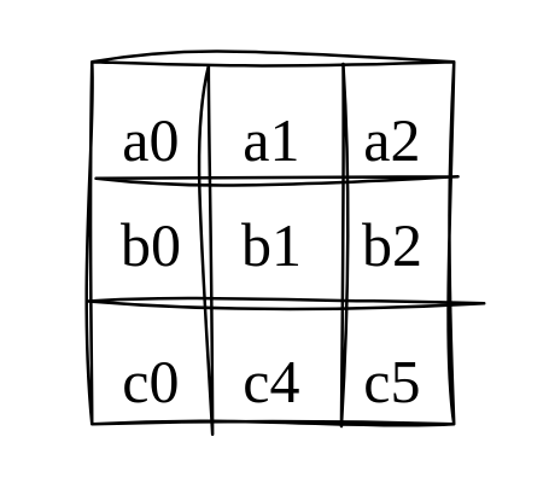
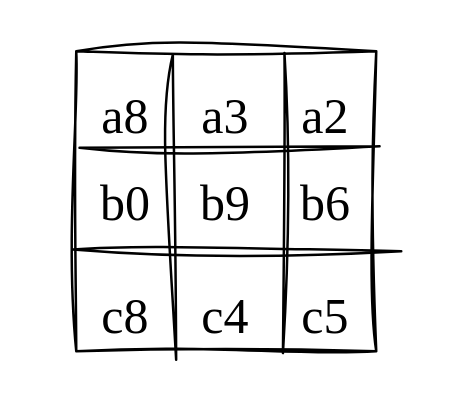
  <mxCell id="0" />
  <mxCell id="1" parent="0" />
  <mxCell id="2" value="" style="rounded=0;whiteSpace=wrap;html=1;sketch=1;curveFitting=1;jiggle=2;" vertex="1" parent="1"><mxGeometry x="30" y="20" width="120" height="120" as="geometry" /></mxCell>
  <mxCell id="3" value="" style="endArrow=none;html=1;exitX=0.011;exitY=0.322;exitDx=0;exitDy=0;exitPerimeter=0;entryX=1.011;entryY=0.317;entryDx=0;entryDy=0;entryPerimeter=0;sketch=1;curveFitting=1;jiggle=2;" edge="1" parent="1" source="2" target="2"><mxGeometry width="50" height="50" relative="1" as="geometry"><mxPoint x="60" y="150" as="sourcePoint" /><mxPoint x="110" y="100" as="targetPoint" /></mxGeometry></mxCell>
  <mxCell id="4" value="" style="endArrow=none;html=1;exitX=-0.011;exitY=0.661;exitDx=0;exitDy=0;exitPerimeter=0;sketch=1;curveFitting=1;jiggle=2;" edge="1" parent="1" source="2"><mxGeometry width="50" height="50" relative="1" as="geometry"><mxPoint x="60" y="150" as="sourcePoint" /><mxPoint x="160" y="100" as="targetPoint" /></mxGeometry></mxCell>
  <mxCell id="5" value="" style="endArrow=none;html=1;exitX=0.322;exitY=0.011;exitDx=0;exitDy=0;exitPerimeter=0;entryX=0.333;entryY=1.028;entryDx=0;entryDy=0;entryPerimeter=0;sketch=1;curveFitting=1;jiggle=2;" edge="1" parent="1" source="2" target="2"><mxGeometry width="50" height="50" relative="1" as="geometry"><mxPoint x="60" y="150" as="sourcePoint" /><mxPoint x="110" y="100" as="targetPoint" /></mxGeometry></mxCell>
  <mxCell id="6" value="" style="endArrow=none;html=1;exitX=0.694;exitY=0.006;exitDx=0;exitDy=0;exitPerimeter=0;entryX=0.689;entryY=1.006;entryDx=0;entryDy=0;entryPerimeter=0;sketch=1;curveFitting=1;jiggle=2;" edge="1" parent="1" source="2" target="2"><mxGeometry width="50" height="50" relative="1" as="geometry"><mxPoint x="60" y="150" as="sourcePoint" /><mxPoint x="110" y="100" as="targetPoint" /></mxGeometry></mxCell>
- <mxCell id="7" value="a0" style="text;html=1;strokeColor=none;fillColor=none;align=center;verticalAlign=middle;whiteSpace=wrap;rounded=0;sketch=1;hachureGap=4;jiggle=2;curveFitting=1;fontFamily=Architects Daughter;fontSource=https%3A%2F%2Ffonts.googleapis.com%2Fcss%3Ffamily%3DArchitects%2BDaughter;fontSize=20;" vertex="1" parent="1"><mxGeometry x="20" y="30" width="60" height="30" as="geometry" /></mxCell>
- <mxCell id="8" value="a1" style="text;html=1;strokeColor=none;fillColor=none;align=center;verticalAlign=middle;whiteSpace=wrap;rounded=0;sketch=1;hachureGap=4;jiggle=2;curveFitting=1;fontFamily=Architects Daughter;fontSource=https%3A%2F%2Ffonts.googleapis.com%2Fcss%3Ffamily%3DArchitects%2BDaughter;fontSize=20;" vertex="1" parent="1"><mxGeometry x="60" y="30" width="60" height="30" as="geometry" /></mxCell>
+ <mxCell id="7" value="a8" style="text;html=1;strokeColor=none;fillColor=none;align=center;verticalAlign=middle;whiteSpace=wrap;rounded=0;sketch=1;hachureGap=4;jiggle=2;curveFitting=1;fontFamily=Architects Daughter;fontSource=https%3A%2F%2Ffonts.googleapis.com%2Fcss%3Ffamily%3DArchitects%2BDaughter;fontSize=20;" vertex="1" parent="1"><mxGeometry x="20" y="30" width="60" height="30" as="geometry" /></mxCell>
+ <mxCell id="8" value="a3" style="text;html=1;strokeColor=none;fillColor=none;align=center;verticalAlign=middle;whiteSpace=wrap;rounded=0;sketch=1;hachureGap=4;jiggle=2;curveFitting=1;fontFamily=Architects Daughter;fontSource=https%3A%2F%2Ffonts.googleapis.com%2Fcss%3Ffamily%3DArchitects%2BDaughter;fontSize=20;" vertex="1" parent="1"><mxGeometry x="60" y="30" width="60" height="30" as="geometry" /></mxCell>
  <mxCell id="9" value="a2" style="text;html=1;strokeColor=none;fillColor=none;align=center;verticalAlign=middle;whiteSpace=wrap;rounded=0;sketch=1;hachureGap=4;jiggle=2;curveFitting=1;fontFamily=Architects Daughter;fontSource=https%3A%2F%2Ffonts.googleapis.com%2Fcss%3Ffamily%3DArchitects%2BDaughter;fontSize=20;" vertex="1" parent="1"><mxGeometry x="100" y="30" width="60" height="30" as="geometry" /></mxCell>
  <mxCell id="10" value="b0" style="text;html=1;strokeColor=none;fillColor=none;align=center;verticalAlign=middle;whiteSpace=wrap;rounded=0;sketch=1;hachureGap=4;jiggle=2;curveFitting=1;fontFamily=Architects Daughter;fontSource=https%3A%2F%2Ffonts.googleapis.com%2Fcss%3Ffamily%3DArchitects%2BDaughter;fontSize=20;" vertex="1" parent="1"><mxGeometry x="20" y="65" width="60" height="30" as="geometry" /></mxCell>
- <mxCell id="11" value="b1" style="text;html=1;strokeColor=none;fillColor=none;align=center;verticalAlign=middle;whiteSpace=wrap;rounded=0;sketch=1;hachureGap=4;jiggle=2;curveFitting=1;fontFamily=Architects Daughter;fontSource=https%3A%2F%2Ffonts.googleapis.com%2Fcss%3Ffamily%3DArchitects%2BDaughter;fontSize=20;" vertex="1" parent="1"><mxGeometry x="60" y="65" width="60" height="30" as="geometry" /></mxCell>
- <mxCell id="12" value="b2" style="text;html=1;strokeColor=none;fillColor=none;align=center;verticalAlign=middle;whiteSpace=wrap;rounded=0;sketch=1;hachureGap=4;jiggle=2;curveFitting=1;fontFamily=Architects Daughter;fontSource=https%3A%2F%2Ffonts.googleapis.com%2Fcss%3Ffamily%3DArchitects%2BDaughter;fontSize=20;" vertex="1" parent="1"><mxGeometry x="100" y="65" width="60" height="30" as="geometry" /></mxCell>
- <mxCell id="13" value="c0" style="text;html=1;strokeColor=none;fillColor=none;align=center;verticalAlign=middle;whiteSpace=wrap;rounded=0;sketch=1;hachureGap=4;jiggle=2;curveFitting=1;fontFamily=Architects Daughter;fontSource=https%3A%2F%2Ffonts.googleapis.com%2Fcss%3Ffamily%3DArchitects%2BDaughter;fontSize=20;" vertex="1" parent="1"><mxGeometry x="20" y="110" width="60" height="30" as="geometry" /></mxCell>
+ <mxCell id="11" value="b9" style="text;html=1;strokeColor=none;fillColor=none;align=center;verticalAlign=middle;whiteSpace=wrap;rounded=0;sketch=1;hachureGap=4;jiggle=2;curveFitting=1;fontFamily=Architects Daughter;fontSource=https%3A%2F%2Ffonts.googleapis.com%2Fcss%3Ffamily%3DArchitects%2BDaughter;fontSize=20;" vertex="1" parent="1"><mxGeometry x="60" y="65" width="60" height="30" as="geometry" /></mxCell>
+ <mxCell id="12" value="b6" style="text;html=1;strokeColor=none;fillColor=none;align=center;verticalAlign=middle;whiteSpace=wrap;rounded=0;sketch=1;hachureGap=4;jiggle=2;curveFitting=1;fontFamily=Architects Daughter;fontSource=https%3A%2F%2Ffonts.googleapis.com%2Fcss%3Ffamily%3DArchitects%2BDaughter;fontSize=20;" vertex="1" parent="1"><mxGeometry x="100" y="65" width="60" height="30" as="geometry" /></mxCell>
+ <mxCell id="13" value="c8" style="text;html=1;strokeColor=none;fillColor=none;align=center;verticalAlign=middle;whiteSpace=wrap;rounded=0;sketch=1;hachureGap=4;jiggle=2;curveFitting=1;fontFamily=Architects Daughter;fontSource=https%3A%2F%2Ffonts.googleapis.com%2Fcss%3Ffamily%3DArchitects%2BDaughter;fontSize=20;" vertex="1" parent="1"><mxGeometry x="20" y="110" width="60" height="30" as="geometry" /></mxCell>
  <mxCell id="14" value="c4" style="text;html=1;strokeColor=none;fillColor=none;align=center;verticalAlign=middle;whiteSpace=wrap;rounded=0;sketch=1;hachureGap=4;jiggle=2;curveFitting=1;fontFamily=Architects Daughter;fontSource=https%3A%2F%2Ffonts.googleapis.com%2Fcss%3Ffamily%3DArchitects%2BDaughter;fontSize=20;" vertex="1" parent="1"><mxGeometry x="60" y="110" width="60" height="30" as="geometry" /></mxCell>
  <mxCell id="15" value="c5" style="text;html=1;strokeColor=none;fillColor=none;align=center;verticalAlign=middle;whiteSpace=wrap;rounded=0;sketch=1;hachureGap=4;jiggle=2;curveFitting=1;fontFamily=Architects Daughter;fontSource=https%3A%2F%2Ffonts.googleapis.com%2Fcss%3Ffamily%3DArchitects%2BDaughter;fontSize=20;" vertex="1" parent="1"><mxGeometry x="100" y="110" width="60" height="30" as="geometry" /></mxCell>
